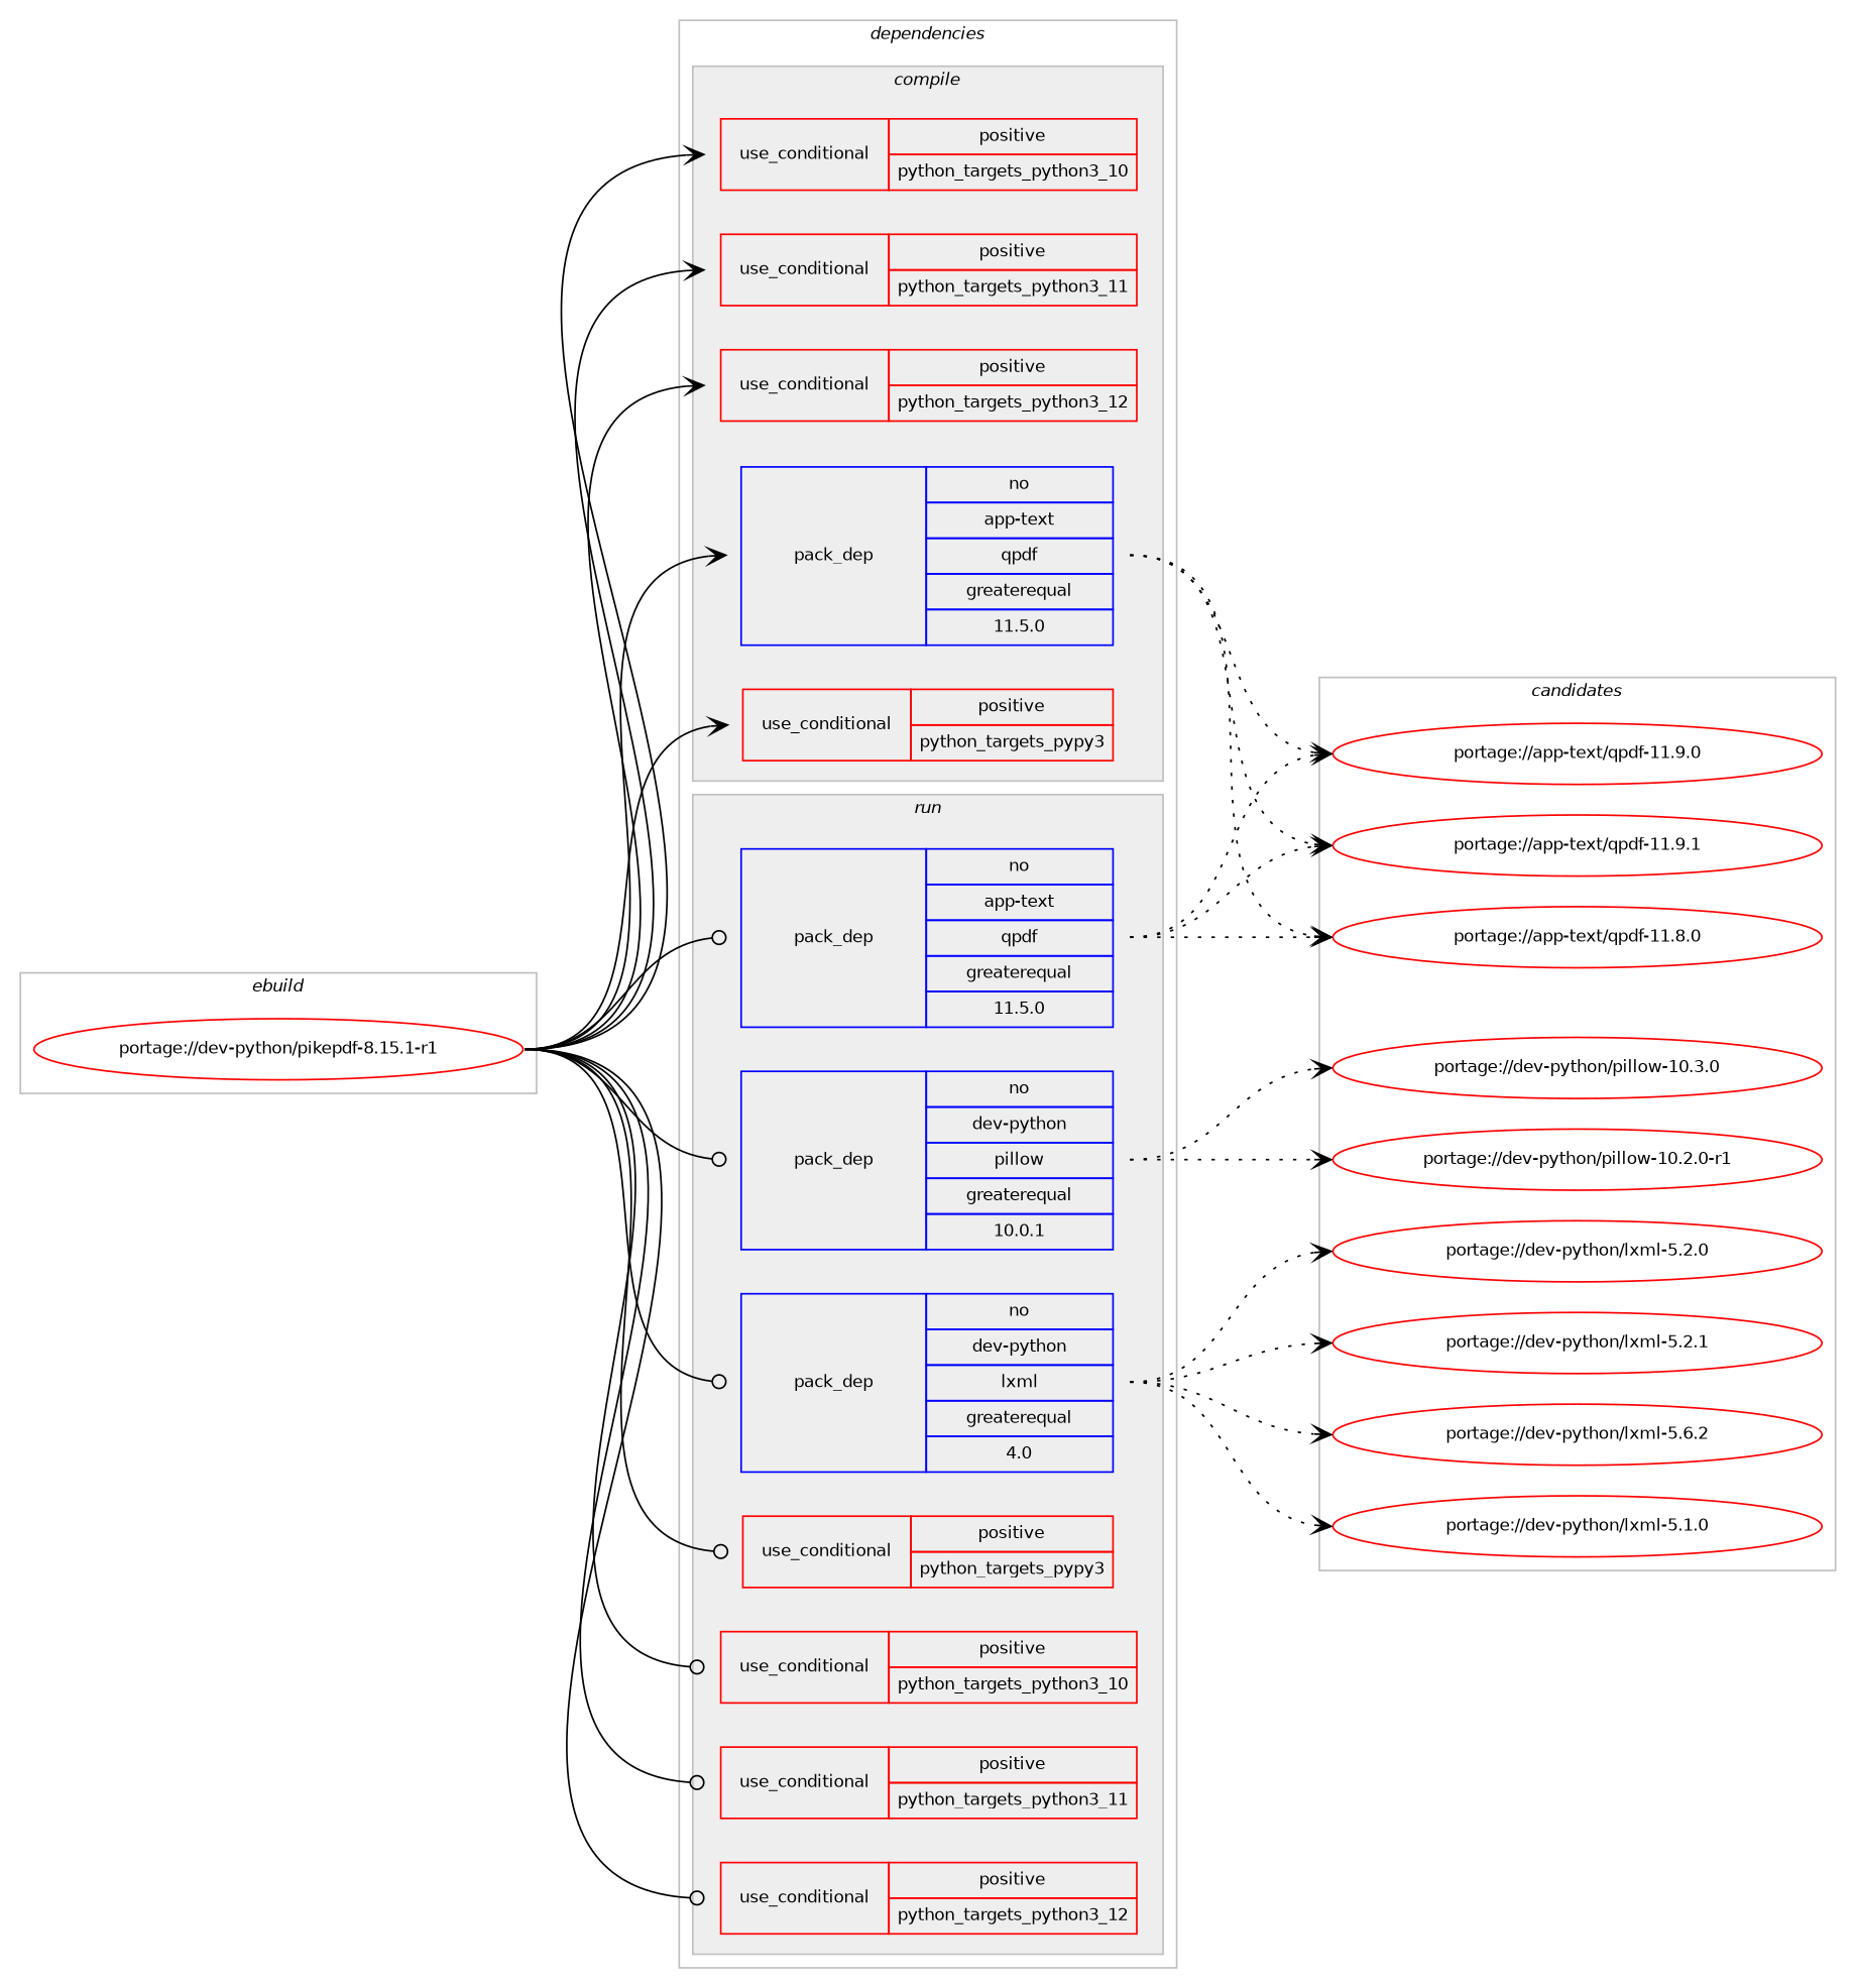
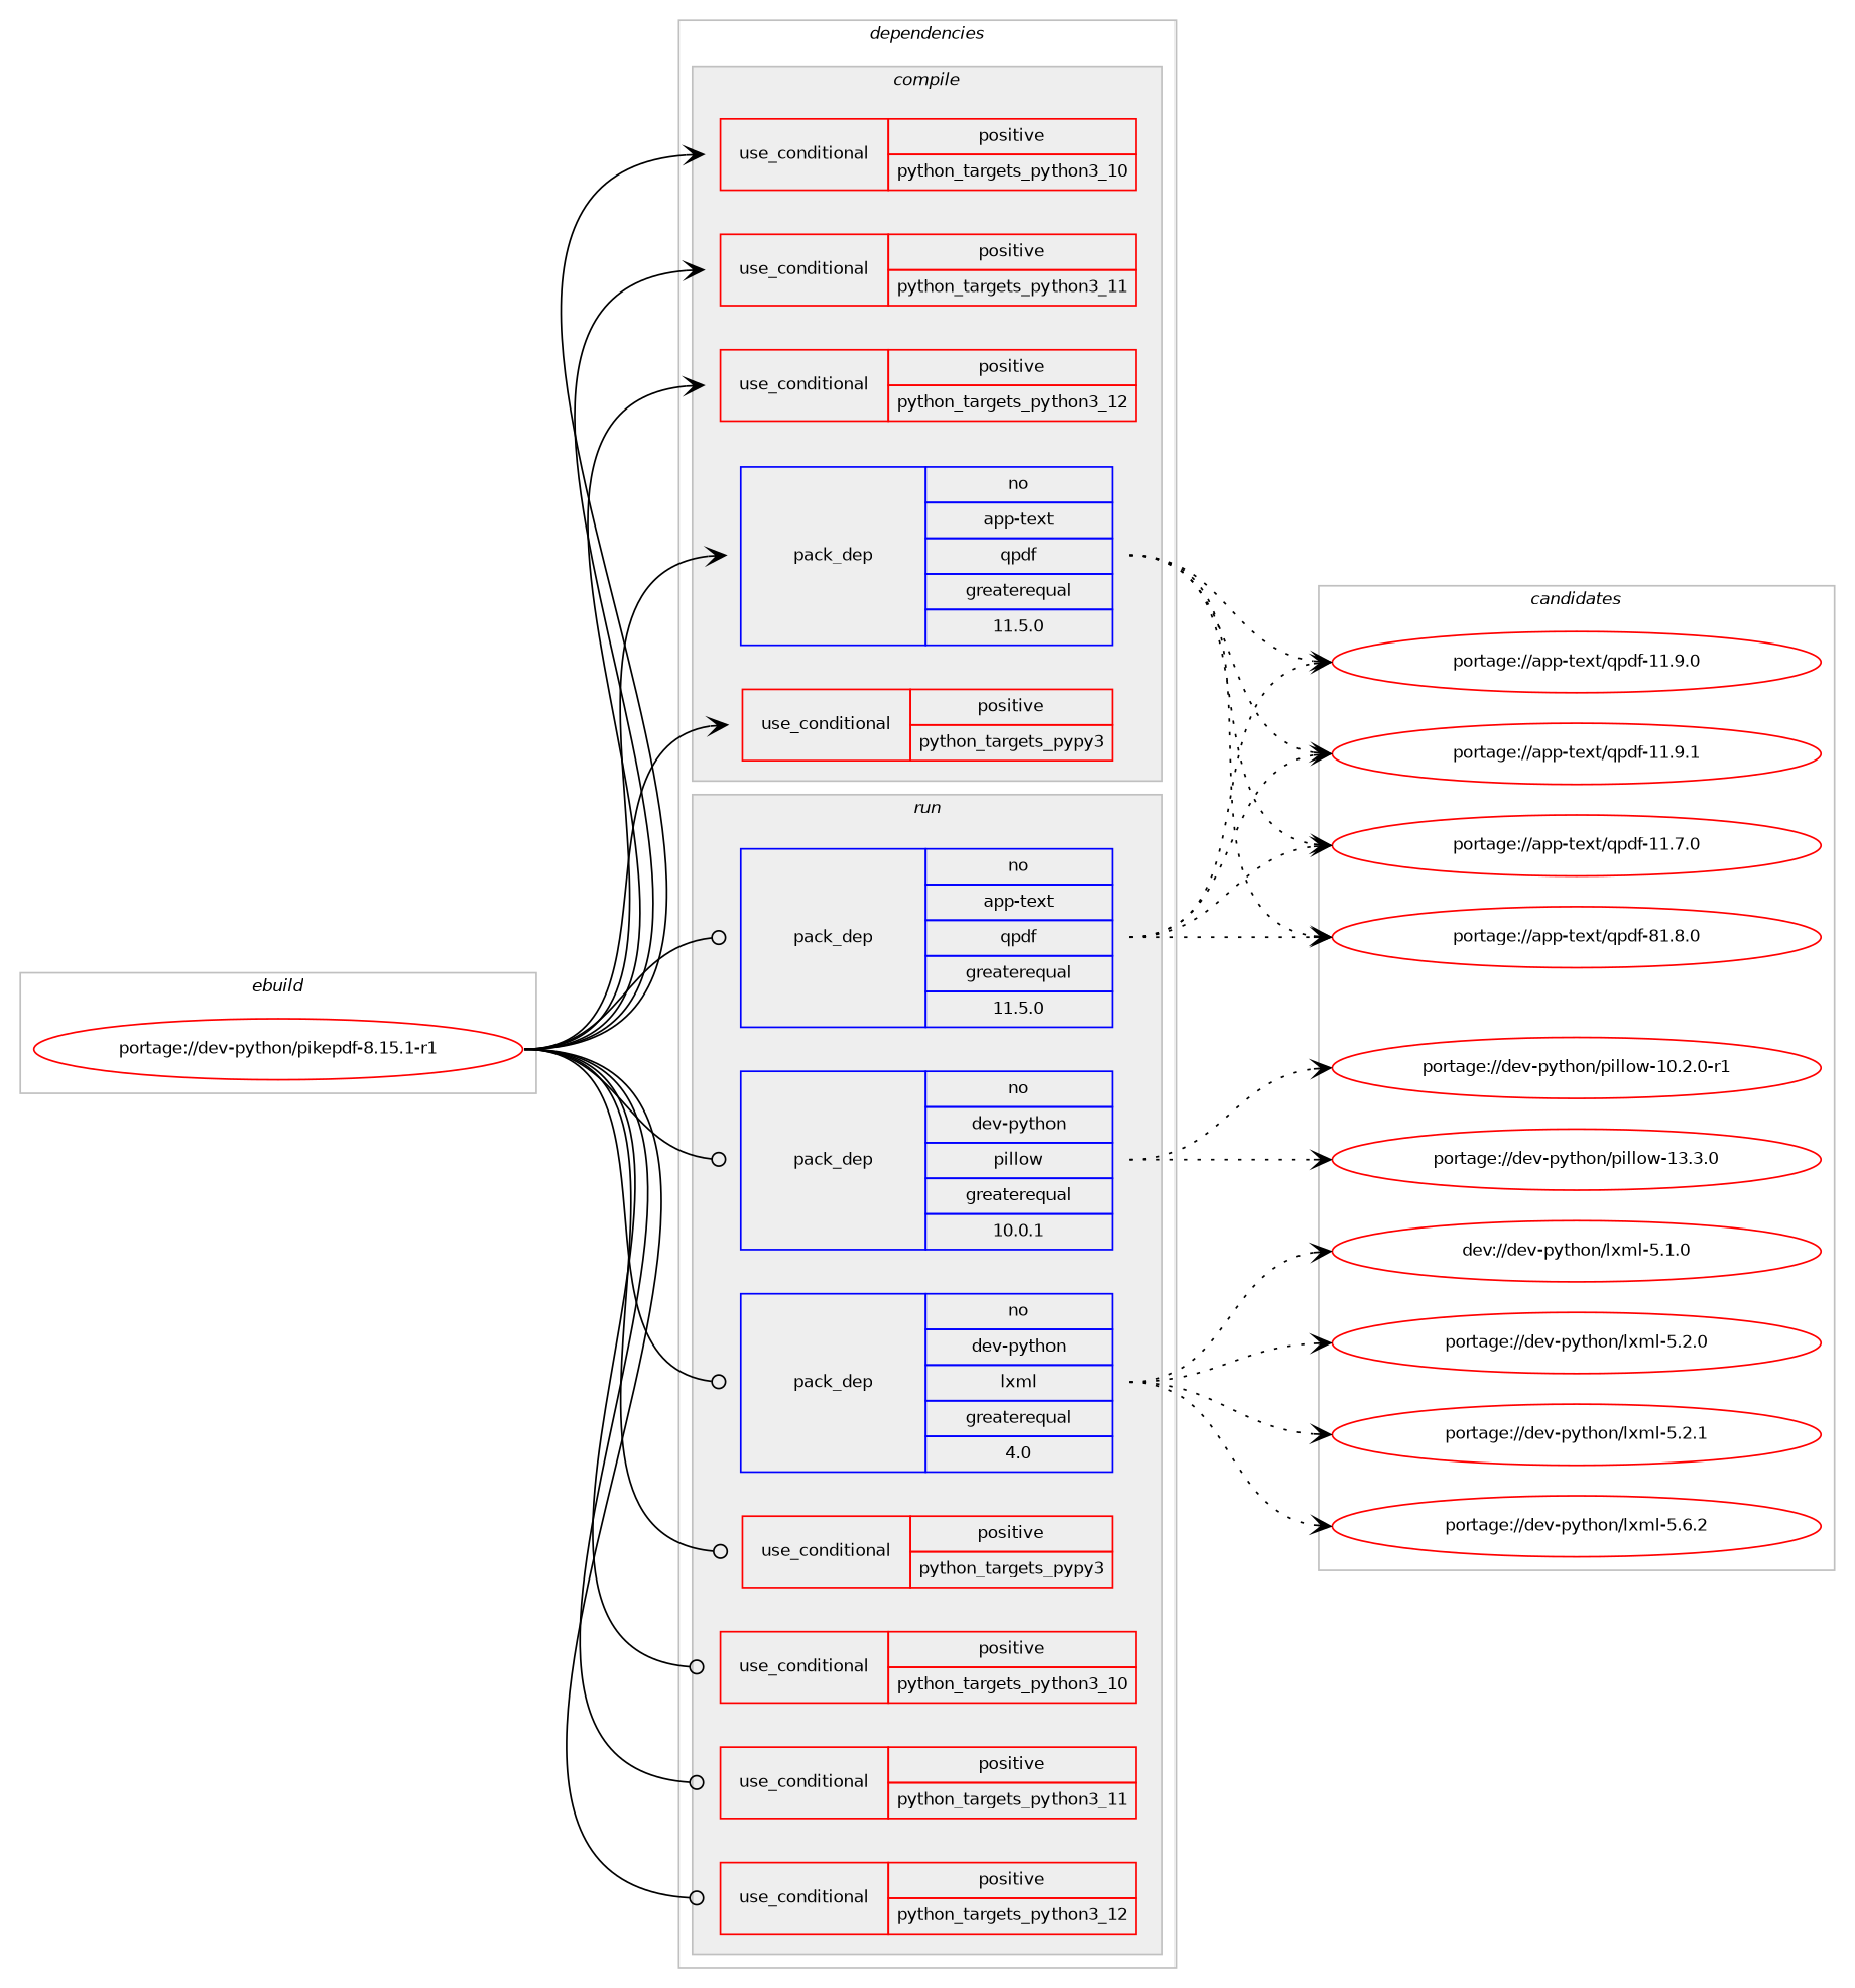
  digraph {
    compound=true
    concentrate=true
    fontname=Helvetica
    fontsize=10
    newrank=true
    rankdir=LR
    ranksep=1.5
    node [color=red fontname=Helvetica fontsize=10 shape=none]
    edge [arrowhead=vee headport=w style=dotted tailport=e weight=100]
    n1 [label="portage://dev-python/pikepdf-8.15.1-r1" width=4 shape=""]
    n2 [label=<<TABLE BORDER="0" CELLBORDER="1" CELLSPACING="0" CELLPADDING="4"><TR><TD ROWSPAN="3" CELLPADDING="10">use_conditional</TD></TR><TR><TD>positive</TD></TR><TR><TD>python_targets_pypy3</TD></TR></TABLE>>]
    n3 [label=<<TABLE BORDER="0" CELLBORDER="1" CELLSPACING="0" CELLPADDING="4"><TR><TD ROWSPAN="3" CELLPADDING="10">use_conditional</TD></TR><TR><TD>positive</TD></TR><TR><TD>python_targets_python3_10</TD></TR></TABLE>>]
    n4 [label=<<TABLE BORDER="0" CELLBORDER="1" CELLSPACING="0" CELLPADDING="4"><TR><TD ROWSPAN="3" CELLPADDING="10">use_conditional</TD></TR><TR><TD>positive</TD></TR><TR><TD>python_targets_python3_11</TD></TR></TABLE>>]
    n5 [label=<<TABLE BORDER="0" CELLBORDER="1" CELLSPACING="0" CELLPADDING="4"><TR><TD ROWSPAN="3" CELLPADDING="10">use_conditional</TD></TR><TR><TD>positive</TD></TR><TR><TD>python_targets_python3_12</TD></TR></TABLE>>]
    n6 [color=blue label=<<TABLE BORDER="0" CELLBORDER="1" CELLSPACING="0" CELLPADDING="4" WIDTH="220"><TR><TD ROWSPAN="6" CELLPADDING="30">pack_dep</TD></TR><TR><TD WIDTH="110">no</TD></TR><TR><TD>app-text</TD></TR><TR><TD>qpdf</TD></TR><TR><TD>greaterequal</TD></TR><TR><TD>11.5.0</TD></TR></TABLE>>]
    n7 [label=<<TABLE BORDER="0" CELLBORDER="1" CELLSPACING="0" CELLPADDING="4"><TR><TD ROWSPAN="3" CELLPADDING="10">use_conditional</TD></TR><TR><TD>positive</TD></TR><TR><TD>python_targets_pypy3</TD></TR></TABLE>>]
    n8 [label=<<TABLE BORDER="0" CELLBORDER="1" CELLSPACING="0" CELLPADDING="4"><TR><TD ROWSPAN="3" CELLPADDING="10">use_conditional</TD></TR><TR><TD>positive</TD></TR><TR><TD>python_targets_python3_10</TD></TR></TABLE>>]
    n9 [label=<<TABLE BORDER="0" CELLBORDER="1" CELLSPACING="0" CELLPADDING="4"><TR><TD ROWSPAN="3" CELLPADDING="10">use_conditional</TD></TR><TR><TD>positive</TD></TR><TR><TD>python_targets_python3_11</TD></TR></TABLE>>]
    n10 [label=<<TABLE BORDER="0" CELLBORDER="1" CELLSPACING="0" CELLPADDING="4"><TR><TD ROWSPAN="3" CELLPADDING="10">use_conditional</TD></TR><TR><TD>positive</TD></TR><TR><TD>python_targets_python3_12</TD></TR></TABLE>>]
    n11 [color=blue label=<<TABLE BORDER="0" CELLBORDER="1" CELLSPACING="0" CELLPADDING="4" WIDTH="220"><TR><TD ROWSPAN="6" CELLPADDING="30">pack_dep</TD></TR><TR><TD WIDTH="110">no</TD></TR><TR><TD>app-text</TD></TR><TR><TD>qpdf</TD></TR><TR><TD>greaterequal</TD></TR><TR><TD>11.5.0</TD></TR></TABLE>>]
    n12 [color=blue label=<<TABLE BORDER="0" CELLBORDER="1" CELLSPACING="0" CELLPADDING="4" WIDTH="220"><TR><TD ROWSPAN="6" CELLPADDING="30">pack_dep</TD></TR><TR><TD WIDTH="110">no</TD></TR><TR><TD>dev-python</TD></TR><TR><TD>pillow</TD></TR><TR><TD>greaterequal</TD></TR><TR><TD>10.0.1</TD></TR></TABLE>>]
    n13 [color=blue label=<<TABLE BORDER="0" CELLBORDER="1" CELLSPACING="0" CELLPADDING="4" WIDTH="220"><TR><TD ROWSPAN="6" CELLPADDING="30">pack_dep</TD></TR><TR><TD WIDTH="110">no</TD></TR><TR><TD>dev-python</TD></TR><TR><TD>lxml</TD></TR><TR><TD>greaterequal</TD></TR><TR><TD>4.0</TD></TR></TABLE>>]
-   n15 [label="portage://app-text/qpdf-11.8.0" width=4 shape=""]
+   n14 [label="portage://app-text/qpdf-11.7.0" width=4 shape=""]
+   n15 [label="portage://app-text/qpdf-81.8.0" width=4 shape=""]
    n16 [label="portage://app-text/qpdf-11.9.0" width=4 shape=""]
    n17 [label="portage://app-text/qpdf-11.9.1" width=4 shape=""]
-   n18 [label="portage://dev-python/lxml-5.1.0" width=4 shape=""]
+   n18 [label="dev://dev-python/lxml-5.1.0" width=4 shape=""]
    n19 [label="portage://dev-python/lxml-5.2.0" width=4 shape=""]
    n20 [label="portage://dev-python/lxml-5.2.1" width=4 shape=""]
    n21 [label="portage://dev-python/lxml-5.6.2" width=4 shape=""]
    n22 [label="portage://dev-python/pillow-10.2.0-r1" width=4 shape=""]
-   n23 [label="portage://dev-python/pillow-10.3.0" width=4 shape=""]
+   n23 [label="portage://dev-python/pillow-13.3.0" width=4 shape=""]
    subgraph cluster_1 {
      color=gray
      label=<<i>ebuild</i>>
      rank=same
      n1
    }
    subgraph cluster_2 {
      color=gray
      label=<<i>dependencies</i>>
      subgraph cluster_3 {
        color=gray
        fillcolor="#eeeeee"
        label=<<i>compile</i>>
        style=filled
        subgraph sub_4 {
          color=gray
          fillcolor="#eeeeee"
          label=<<i>compile</i>>
          style=filled
          n2
        }
        subgraph sub_5 {
          color=gray
          fillcolor="#eeeeee"
          label=<<i>compile</i>>
          style=filled
          n3
        }
        subgraph sub_6 {
          color=gray
          fillcolor="#eeeeee"
          label=<<i>compile</i>>
          style=filled
          n4
        }
        subgraph sub_7 {
          color=gray
          fillcolor="#eeeeee"
          label=<<i>compile</i>>
          style=filled
          n5
        }
        subgraph sub_8 {
          color=gray
          fillcolor="#eeeeee"
          label=<<i>compile</i>>
          style=filled
          n6
        }
      }
      subgraph cluster_9 {
        color=gray
        fillcolor="#eeeeee"
        label=<<i>compile and run</i>>
        style=filled
      }
      subgraph cluster_10 {
        color=gray
        fillcolor="#eeeeee"
        label=<<i>run</i>>
        style=filled
        subgraph sub_11 {
          color=gray
          fillcolor="#eeeeee"
          label=<<i>run</i>>
          style=filled
          n7
        }
        subgraph sub_12 {
          color=gray
          fillcolor="#eeeeee"
          label=<<i>run</i>>
          style=filled
          n8
        }
        subgraph sub_13 {
          color=gray
          fillcolor="#eeeeee"
          label=<<i>run</i>>
          style=filled
          n9
        }
        subgraph sub_14 {
          color=gray
          fillcolor="#eeeeee"
          label=<<i>run</i>>
          style=filled
          n10
        }
        subgraph sub_15 {
          color=gray
          fillcolor="#eeeeee"
          label=<<i>run</i>>
          style=filled
          n11
        }
        subgraph sub_16 {
          color=gray
          fillcolor="#eeeeee"
          label=<<i>run</i>>
          style=filled
          n12
        }
        subgraph sub_17 {
          color=gray
          fillcolor="#eeeeee"
          label=<<i>run</i>>
          style=filled
          n13
        }
      }
    }
    subgraph cluster_18 {
      color=gray
      label=<<i>candidates</i>>
      rank=same
      subgraph sub_19 {
        color=black
        label=<<i>candidates</i>>
        nodesep=1
        rank=same
+       n14
        n15
        n16
        n17
      }
      subgraph sub_20 {
        color=black
        label=<<i>candidates</i>>
        nodesep=1
        rank=same
+       n14
        n15
        n16
        n17
      }
      subgraph sub_21 {
        color=black
        label=<<i>candidates</i>>
        nodesep=1
        rank=same
        n18
        n19
        n20
        n21
      }
      subgraph sub_22 {
        color=black
        label=<<i>candidates</i>>
        nodesep=1
        rank=same
        n22
        n23
      }
    }
    n1 -> n2 [style=solid weight=20]
    n1 -> n3 [style=solid weight=20]
    n1 -> n4 [style=solid weight=20]
    n1 -> n5 [style=solid weight=20]
    n1 -> n6 [style=solid weight=20]
    n1 -> n7 [arrowhead=odot style=solid weight=20]
    n1 -> n8 [arrowhead=odot style=solid weight=20]
    n1 -> n9 [arrowhead=odot style=solid weight=20]
    n1 -> n10 [arrowhead=odot style=solid weight=20]
    n1 -> n11 [arrowhead=odot style=solid weight=20]
    n1 -> n12 [arrowhead=odot style=solid weight=20]
    n1 -> n13 [arrowhead=odot style=solid weight=20]
+   n6 -> n14
    n6 -> n15
    n6 -> n16
    n6 -> n17
+   n11 -> n14
    n11 -> n15
    n11 -> n16
    n11 -> n17
    n12 -> n22
    n12 -> n23
    n13 -> n18
    n13 -> n19
    n13 -> n20
    n13 -> n21
  }
